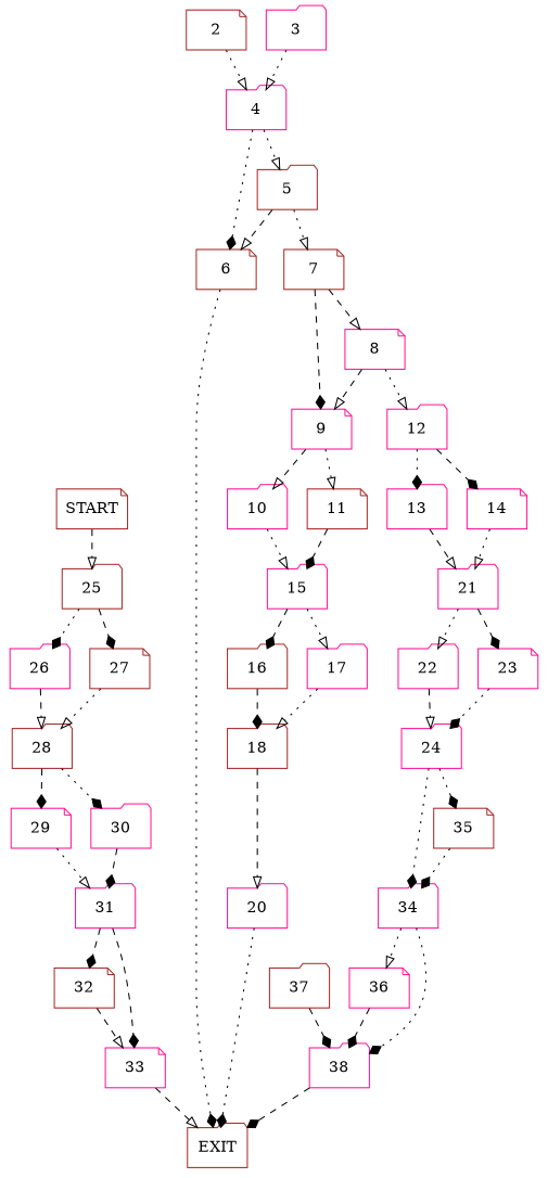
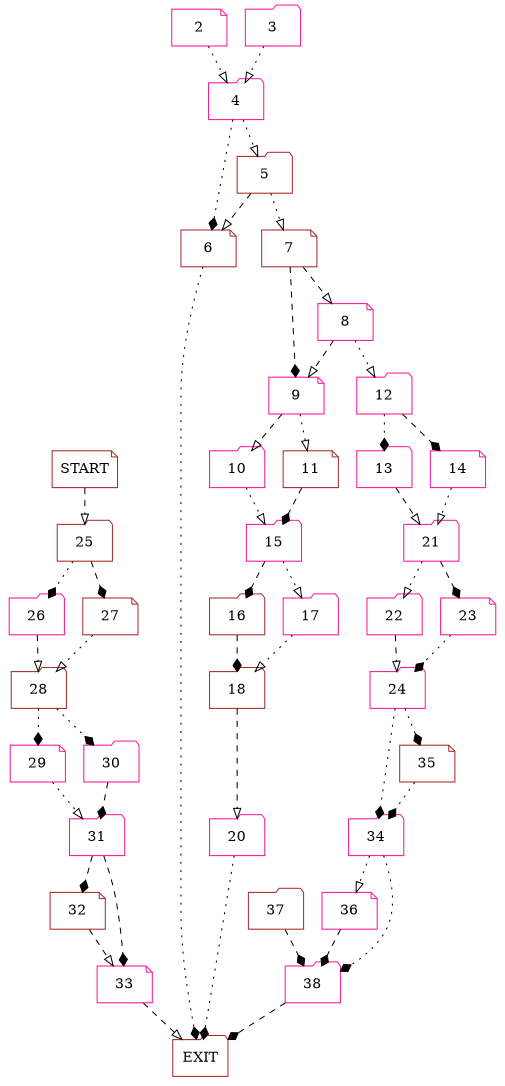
  digraph {
    fontname="DejaVu Serif"
    node [color=deeppink fontname="DejaVu Serif" shape=folder]
    edge [arrowhead=onormal fontname="DejaVu Serif" style=dashed]
    n1 [color=brown label=START shape=note]
    25 [color=brown]
    26
    27 [color=brown shape=note]
    n5 [color=brown label=EXIT]
-   2 [color=brown shape=note]
+   2 [shape=note]
    4
    3
    5 [color=brown]
    6 [color=brown shape=note]
    7 [color=brown shape=note]
    8 [shape=note]
    9 [shape=note]
    12
    10
    11 [color=brown shape=note]
    13
    14 [shape=note]
    15
    16 [color=brown]
    17
    21
    22
    23 [shape=note]
    18 [color=brown]
    20
    24
    34
    35 [color=brown shape=note]
    36 [shape=note]
    38
    28 [color=brown]
    29 [shape=note]
    30
    31
    32 [color=brown shape=note]
    33 [shape=note]
    37 [color=brown]
    n1 -> 25
    25 -> 26 [arrowhead=diamond style=dotted]
    25 -> 27 [arrowhead=diamond]
    26 -> 28
    27 -> 28 [style=dotted]
    2 -> 4 [style=dotted]
    4 -> 5 [style=dotted]
    4 -> 6 [arrowhead=diamond style=dotted]
    3 -> 4 [style=dotted]
    5 -> 6
    5 -> 7 [style=dotted]
    6 -> n5 [arrowhead=diamond style=dotted]
    7 -> 8
    7 -> 9 [arrowhead=diamond]
    8 -> 9
    8 -> 12 [style=dotted]
    9 -> 10
    9 -> 11 [style=dotted]
    12 -> 13 [arrowhead=diamond style=dotted]
    12 -> 14 [arrowhead=diamond]
    10 -> 15 [style=dotted]
    11 -> 15 [arrowhead=diamond]
    13 -> 21
    14 -> 21 [style=dotted]
    15 -> 16 [arrowhead=diamond]
    15 -> 17 [style=dotted]
    16 -> 18 [arrowhead=diamond]
    17 -> 18 [style=dotted]
    21 -> 22 [style=dotted]
    21 -> 23 [arrowhead=diamond]
    22 -> 24
    23 -> 24 [arrowhead=diamond style=dotted]
    18 -> 20
    20 -> n5 [arrowhead=diamond style=dotted]
    24 -> 34 [arrowhead=diamond style=dotted]
    24 -> 35 [arrowhead=diamond style=dotted]
    34 -> 36 [style=dotted]
    34 -> 38 [arrowhead=diamond style=dotted]
    35 -> 34 [arrowhead=diamond style=dotted]
    36 -> 38 [arrowhead=diamond]
    38 -> n5 [arrowhead=diamond]
-   28 -> 29 [arrowhead=diamond]
+   28 -> 29 [arrowhead=diamond style=dotted]
    28 -> 30 [arrowhead=diamond style=dotted]
    29 -> 31 [style=dotted]
    30 -> 31 [arrowhead=diamond]
    31 -> 32 [arrowhead=diamond]
    31 -> 33 [arrowhead=diamond]
    32 -> 33
    33 -> n5
    37 -> 38 [arrowhead=diamond]
  }
